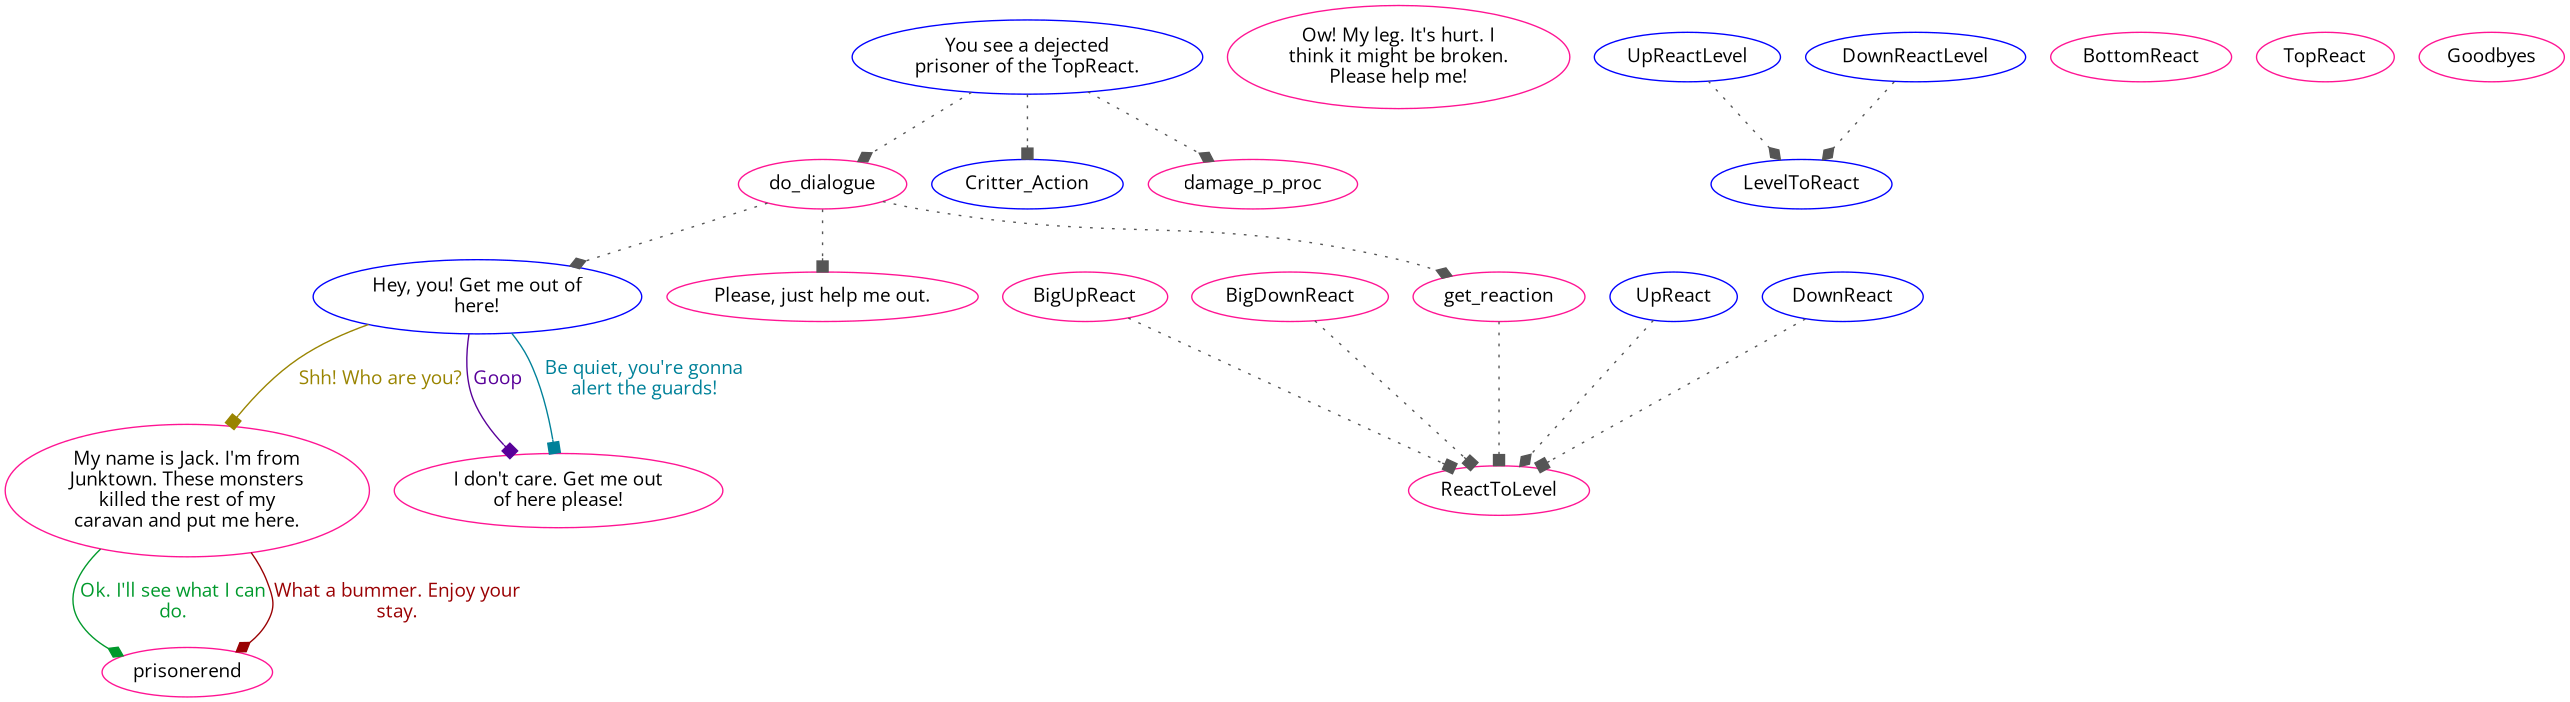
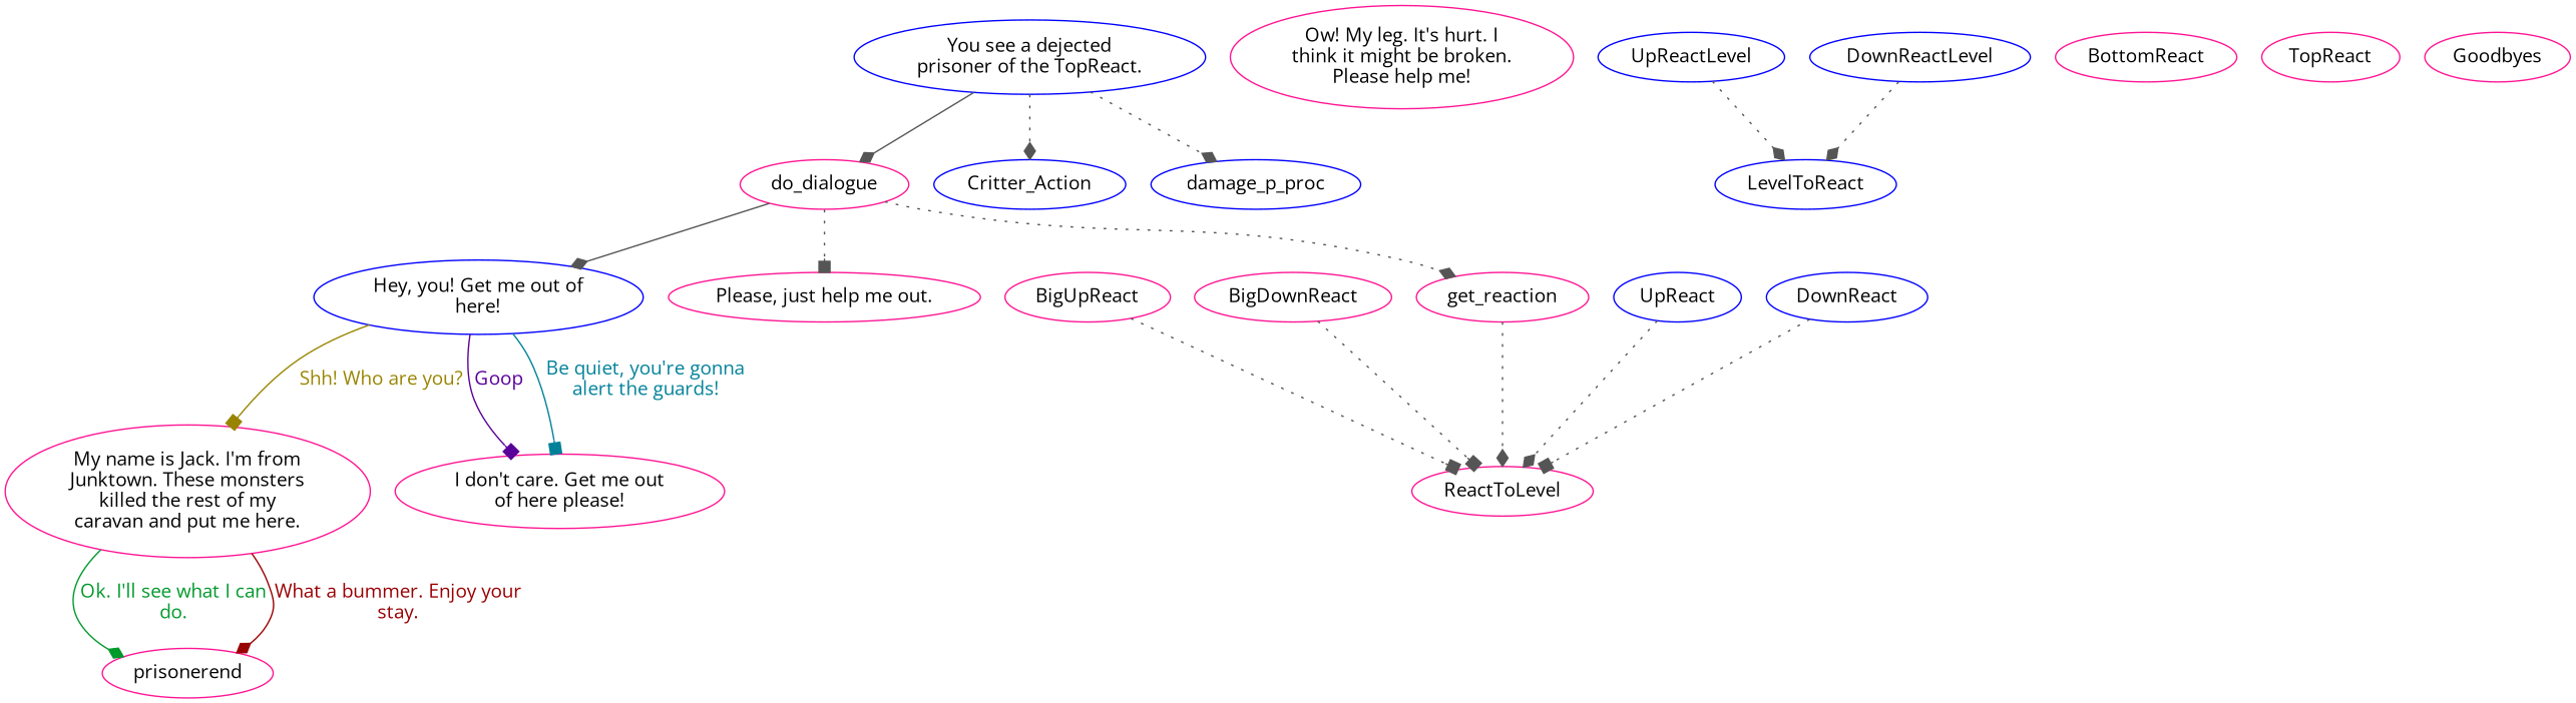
  digraph {
    fontname="Open Sans"
    node [color=deeppink fillcolor="#FFFFFF" fontname="Open Sans" style=filled]
    edge [arrowhead=diamond color="#555555" fontname="Open Sans" style=dotted]
    n1 [color=blue label="You see a dejected\nprisoner of the TopReact."]
    do_dialogue
    Critter_Action [color=blue]
-   damage_p_proc
+   damage_p_proc [color=blue]
    get_reaction
    n6 [label="Please, just help me out."]
    n7 [color=blue label="Hey, you! Get me out of\nhere!"]
    ReactToLevel
    n9 [label="I don't care. Get me out\nof here please!"]
    n10 [label="My name is Jack. I'm from\nJunktown. These monsters\nkilled the rest of my\ncaravan and put me here."]
    prisonerend
    n12 [label="Ow! My leg. It's hurt. I\nthink it might be broken.\nPlease help me!"]
    LevelToReact [color=blue]
    UpReact [color=blue]
    DownReact [color=blue]
    BottomReact
    TopReact
    BigUpReact
    BigDownReact
    UpReactLevel [color=blue]
    DownReactLevel [color=blue]
    Goodbyes
-   n1 -> do_dialogue
-   n1 -> Critter_Action [arrowhead=box]
+   n1 -> do_dialogue [style=solid]
+   n1 -> Critter_Action
    n1 -> damage_p_proc
    do_dialogue -> get_reaction
    do_dialogue -> n6 [arrowhead=box]
-   do_dialogue -> n7
-   get_reaction -> ReactToLevel [arrowhead=box]
+   do_dialogue -> n7 [style=solid]
+   get_reaction -> ReactToLevel
    n7 -> n9 [arrowhead=box color="#008199" fontcolor="#008199" label="Be quiet, you're gonna\nalert the guards!" style=""]
    n7 -> n9 [arrowhead=box color="#580099" fontcolor="#580099" label=Goop style=""]
    n7 -> n10 [arrowhead=box color="#998400" fontcolor="#998400" label="Shh! Who are you?" style=""]
    n10 -> prisonerend [color="#00992B" fontcolor="#00992B" label="Ok. I'll see what I can\ndo." style=""]
    n10 -> prisonerend [color="#990002" fontcolor="#990002" label="What a bummer. Enjoy your\nstay." style=""]
    UpReact -> ReactToLevel
    DownReact -> ReactToLevel [arrowhead=box]
    BigUpReact -> ReactToLevel [arrowhead=box]
    BigDownReact -> ReactToLevel [arrowhead=box]
    UpReactLevel -> LevelToReact
    DownReactLevel -> LevelToReact
  }
